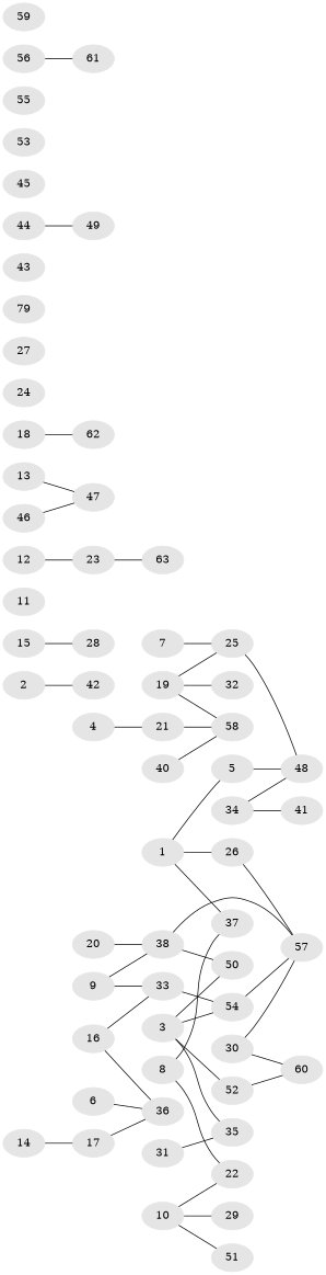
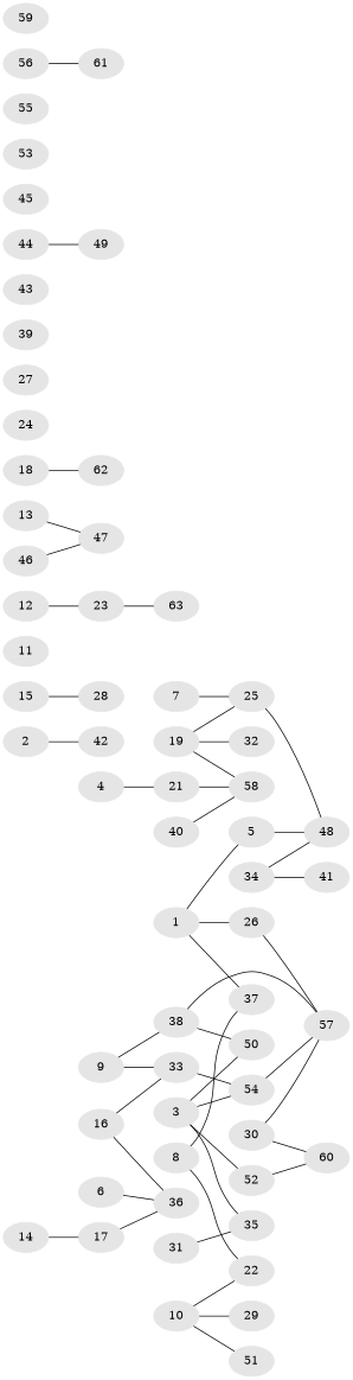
  graph {
    rankdir=LR
    node [color=gray90 style=filled]
    1
    5
    26
    37
    48
    57
    2
    42
    3
    35
    50
    52
    54
    60
    4
    21
    58
    6
    36
    7
    25
    15
    28
    8
    22
    9
    33
    38
    10
    29
    51
    11
    12
    23
    63
    13
    47
    14
    17
    16
    18
    62
    19
    32
-   20
    24
    27
    30
    31
    34
    41
-   39 [label=79]
+   39
    40
    43
    44
    49
    45
    46
    53
    55
    56
    61
    59
    1 -- 5
    1 -- 26
    1 -- 37
    5 -- 48
    26 -- 57
    2 -- 42
    3 -- 35
    3 -- 50
    3 -- 52
    3 -- 54
    52 -- 60
    54 -- 57
    4 -- 21
    21 -- 58
    6 -- 36
    7 -- 25
    25 -- 48
    15 -- 28
    8 -- 37
    8 -- 22
    9 -- 33
    9 -- 38
    33 -- 54
    38 -- 57
    38 -- 50
    10 -- 22
    10 -- 29
    10 -- 51
    12 -- 23
    23 -- 63
    13 -- 47
    14 -- 17
    17 -- 36
    16 -- 36
    16 -- 33
    18 -- 62
    19 -- 58
    19 -- 25
    19 -- 32
-   20 -- 38
    30 -- 57
    30 -- 60
    31 -- 35
    34 -- 48
    34 -- 41
    40 -- 58
    44 -- 49
    46 -- 47
    56 -- 61
  }
